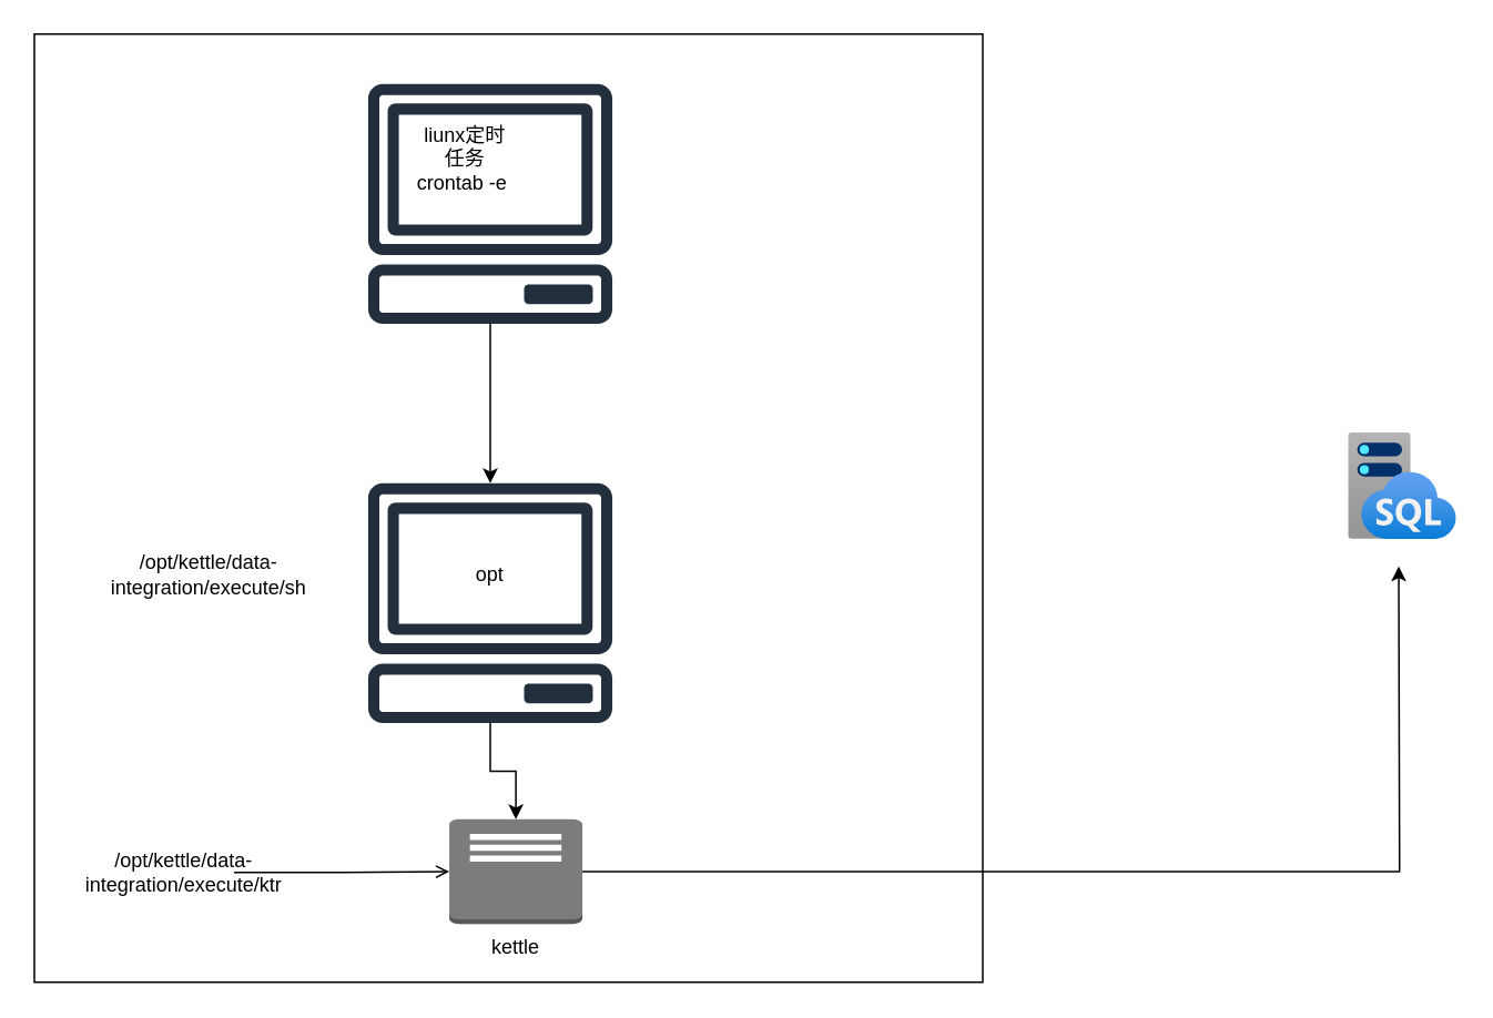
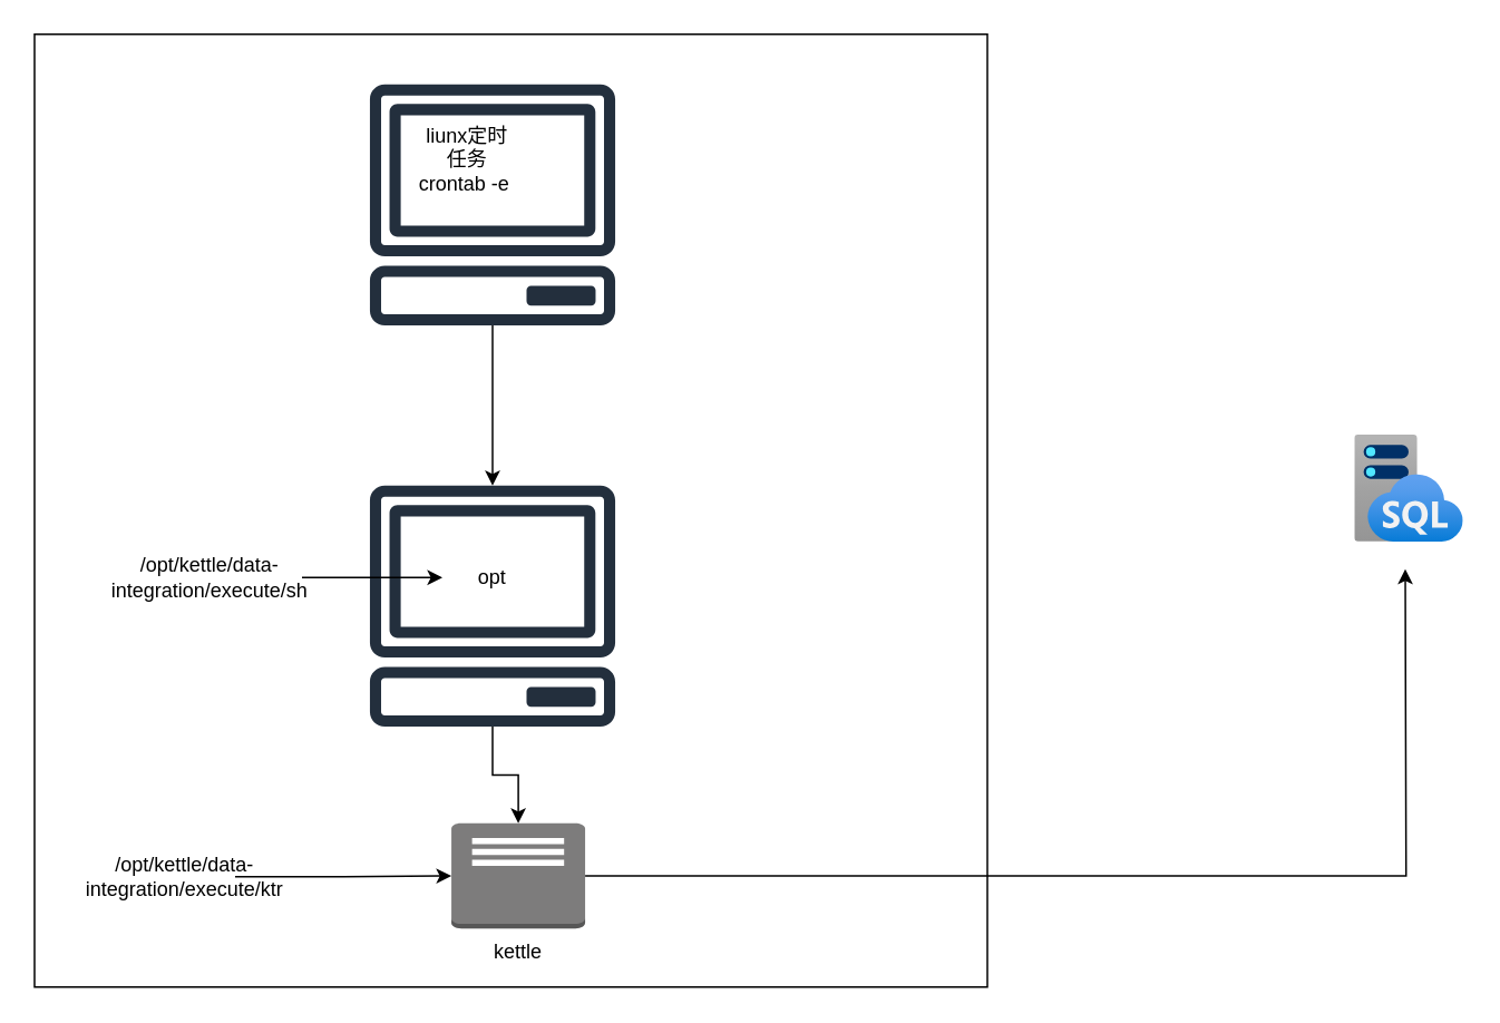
  <mxCell id="0" />
  <mxCell id="1" parent="0" />
  <mxCell id="2" value="" style="whiteSpace=wrap;html=1;aspect=fixed;" vertex="1" parent="1"><mxGeometry x="20" y="20" width="570" height="570" as="geometry" /></mxCell>
  <mxCell id="3" value="" style="image;aspect=fixed;html=1;points=[];align=center;fontSize=12;image=img/lib/azure2/databases/SQL_Managed_Instance.svg;" vertex="1" parent="1"><mxGeometry x="810" y="260" width="65" height="64" as="geometry" /></mxCell>
  <mxCell id="4" style="edgeStyle=orthogonalEdgeStyle;rounded=0;orthogonalLoop=1;jettySize=auto;html=1;" edge="1" parent="1" source="5" target="8"><mxGeometry relative="1" as="geometry" /></mxCell>
  <mxCell id="5" value="" style="sketch=0;outlineConnect=0;fontColor=#232F3E;gradientColor=none;fillColor=#232F3D;strokeColor=none;dashed=0;verticalLabelPosition=bottom;verticalAlign=top;align=center;html=1;fontSize=12;fontStyle=0;aspect=fixed;pointerEvents=1;shape=mxgraph.aws4.client;" vertex="1" parent="1"><mxGeometry x="220" y="50" width="148" height="144.21" as="geometry" /></mxCell>
  <mxCell id="6" value="liunx定时任务&lt;br&gt;crontab -e&amp;nbsp;" style="text;html=1;strokeColor=none;fillColor=none;align=center;verticalAlign=middle;whiteSpace=wrap;rounded=0;" vertex="1" parent="1"><mxGeometry x="249" y="80" width="60" height="30" as="geometry" /></mxCell>
  <mxCell id="7" style="edgeStyle=orthogonalEdgeStyle;rounded=0;orthogonalLoop=1;jettySize=auto;html=1;" edge="1" parent="1" source="8" target="11"><mxGeometry relative="1" as="geometry" /></mxCell>
  <mxCell id="8" value="" style="sketch=0;outlineConnect=0;fontColor=#232F3E;gradientColor=none;fillColor=#232F3D;strokeColor=none;dashed=0;verticalLabelPosition=bottom;verticalAlign=top;align=center;html=1;fontSize=12;fontStyle=0;aspect=fixed;pointerEvents=1;shape=mxgraph.aws4.client;" vertex="1" parent="1"><mxGeometry x="220" y="290" width="148" height="144.21" as="geometry" /></mxCell>
  <mxCell id="9" value="opt" style="text;html=1;strokeColor=none;fillColor=none;align=center;verticalAlign=middle;whiteSpace=wrap;rounded=0;" vertex="1" parent="1"><mxGeometry x="264" y="330" width="60" height="30" as="geometry" /></mxCell>
  <mxCell id="10" style="edgeStyle=orthogonalEdgeStyle;rounded=0;orthogonalLoop=1;jettySize=auto;html=1;" edge="1" parent="1" source="11"><mxGeometry relative="1" as="geometry"><mxPoint x="840" y="340" as="targetPoint" /></mxGeometry></mxCell>
  <mxCell id="11" value="kettle" style="outlineConnect=0;dashed=0;verticalLabelPosition=bottom;verticalAlign=top;align=center;html=1;shape=mxgraph.aws3.traditional_server;fillColor=#7D7C7C;gradientColor=none;" vertex="1" parent="1"><mxGeometry x="269.38" y="492" width="80" height="63" as="geometry" /></mxCell>
+ <mxCell id="12" value="" style="edgeStyle=orthogonalEdgeStyle;rounded=0;orthogonalLoop=1;jettySize=auto;html=1;" edge="1" parent="1" source="13" target="9"><mxGeometry relative="1" as="geometry" /></mxCell>
  <mxCell id="13" value="/opt/kettle/data-integration/execute/sh" style="text;html=1;strokeColor=none;fillColor=none;align=center;verticalAlign=middle;whiteSpace=wrap;rounded=0;" vertex="1" parent="1"><mxGeometry x="70" y="315" width="110" height="60" as="geometry" /></mxCell>
- <mxCell id="14" style="edgeStyle=orthogonalEdgeStyle;rounded=0;orthogonalLoop=1;jettySize=auto;html=1;endArrow=open;" edge="1" parent="1" source="15" target="11"><mxGeometry relative="1" as="geometry" /></mxCell>
+ <mxCell id="14" style="edgeStyle=orthogonalEdgeStyle;rounded=0;orthogonalLoop=1;jettySize=auto;html=1;" edge="1" parent="1" source="15" target="11"><mxGeometry relative="1" as="geometry" /></mxCell>
  <mxCell id="15" value="/opt/kettle/data-integration/execute/ktr" style="text;html=1;strokeColor=none;fillColor=none;align=center;verticalAlign=middle;whiteSpace=wrap;rounded=0;" vertex="1" parent="1"><mxGeometry x="80" y="509" width="60" height="30" as="geometry" /></mxCell>
